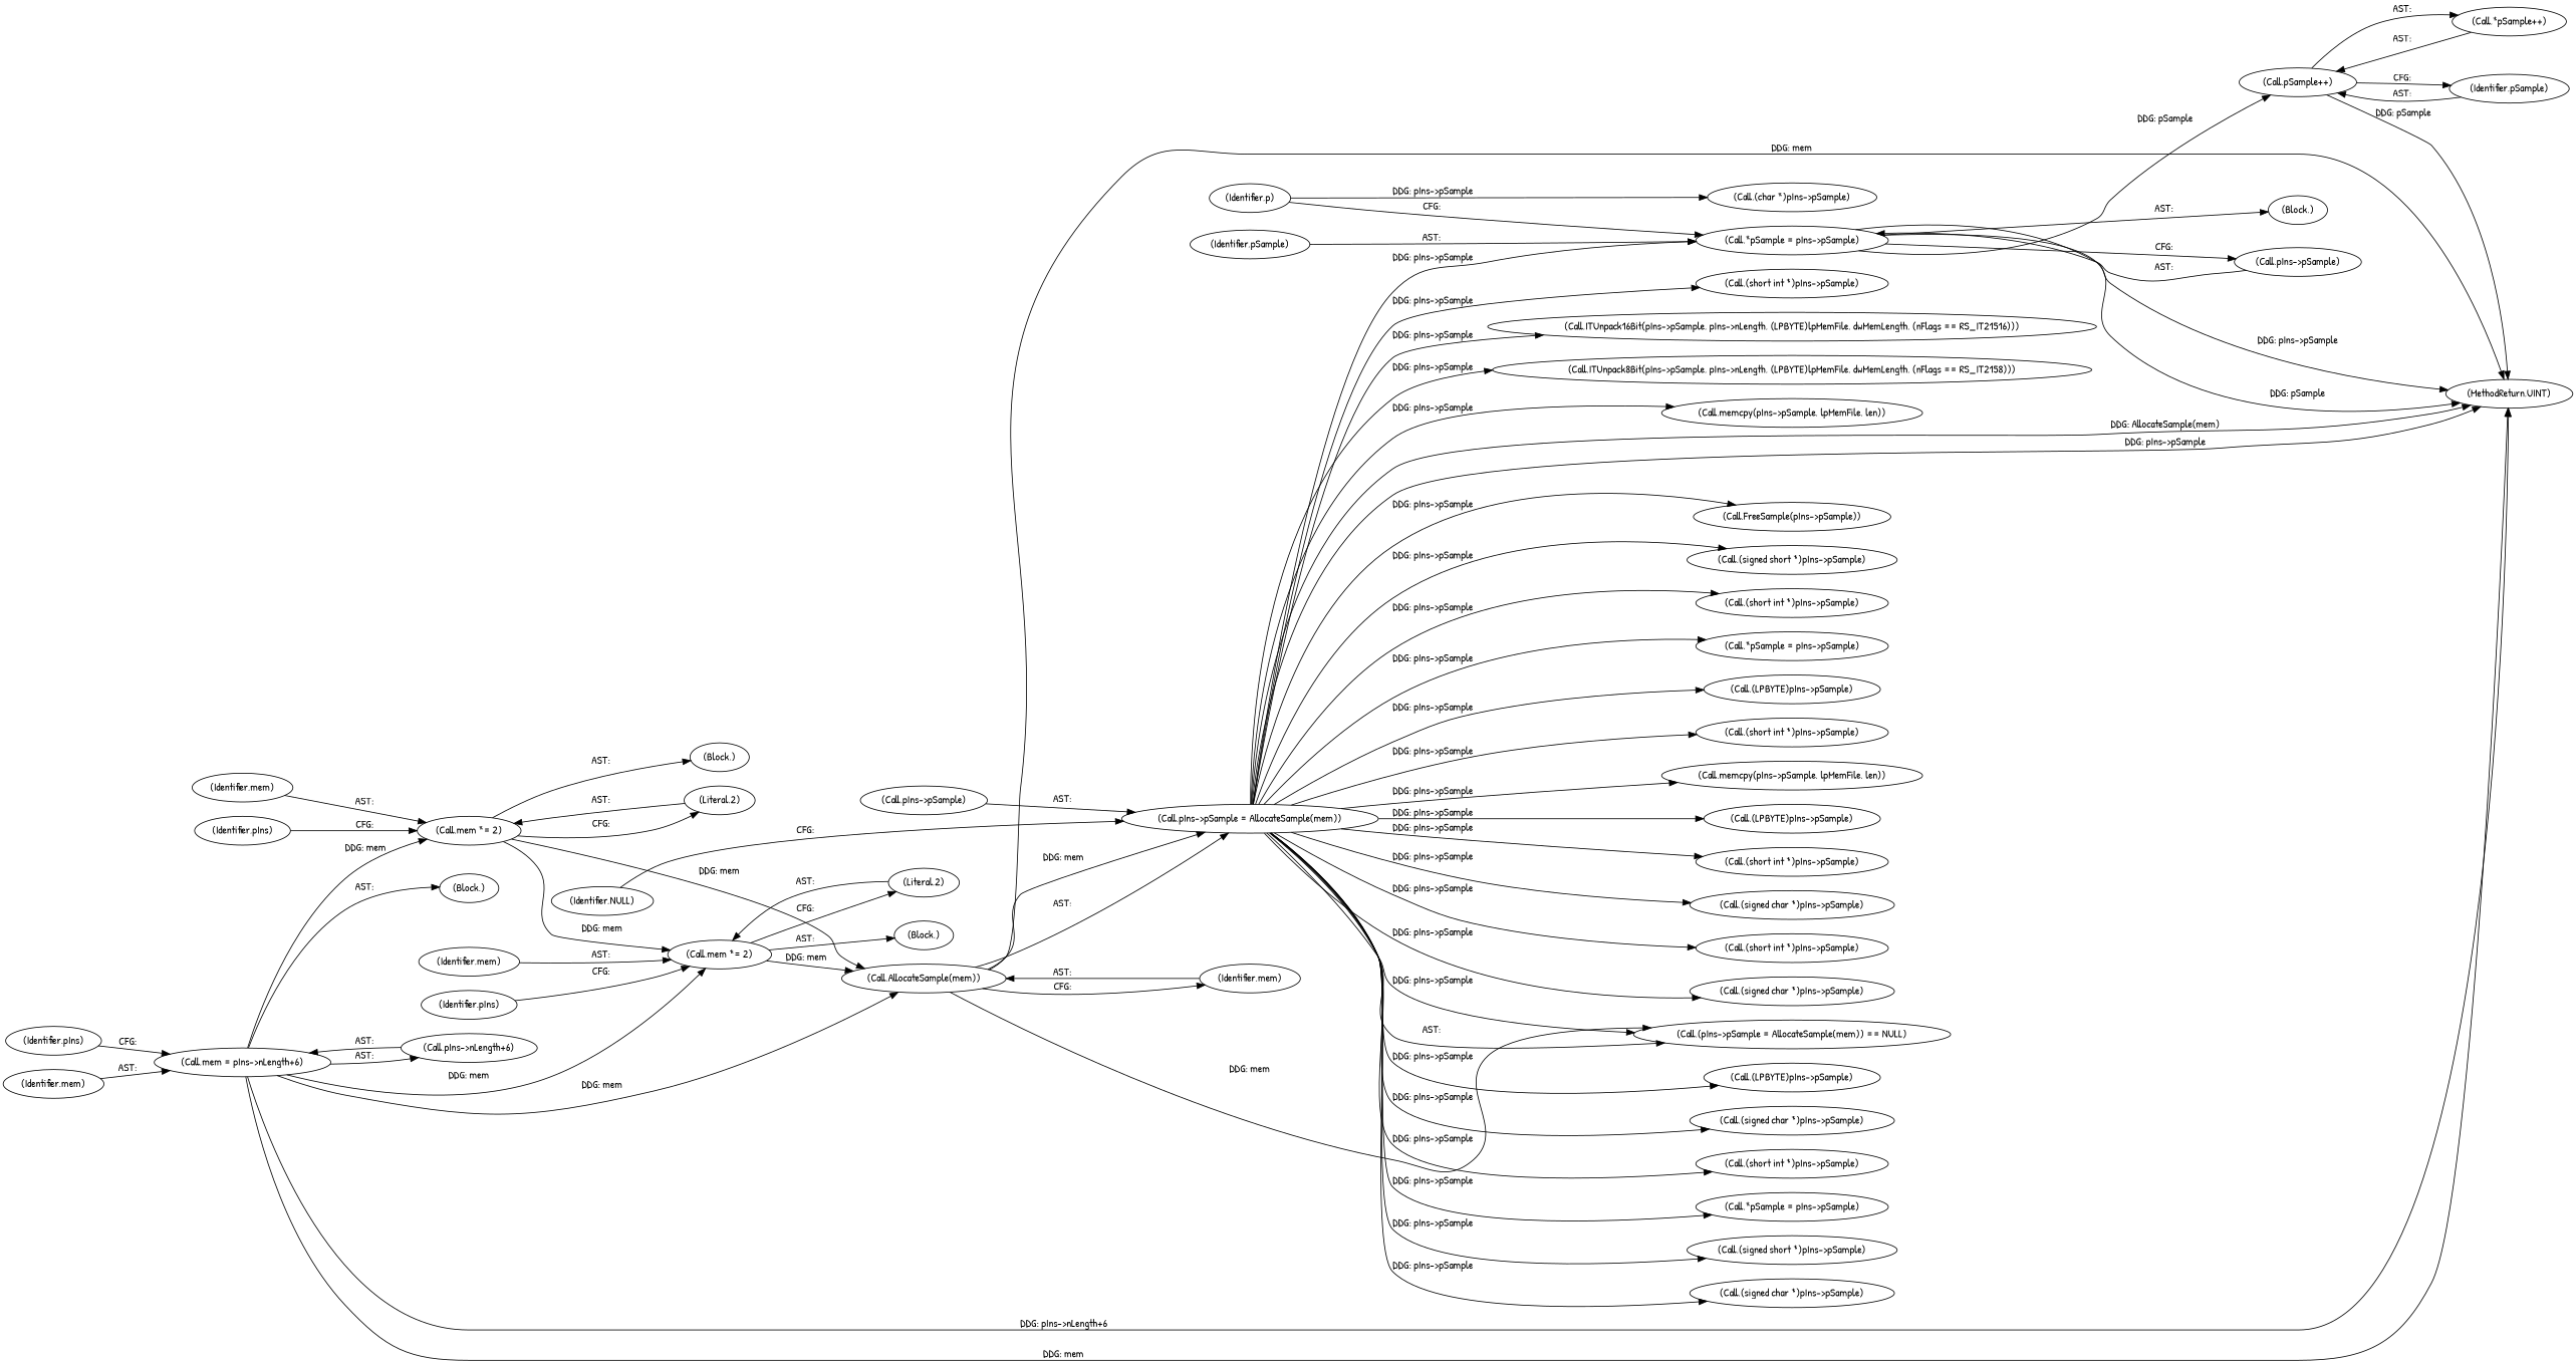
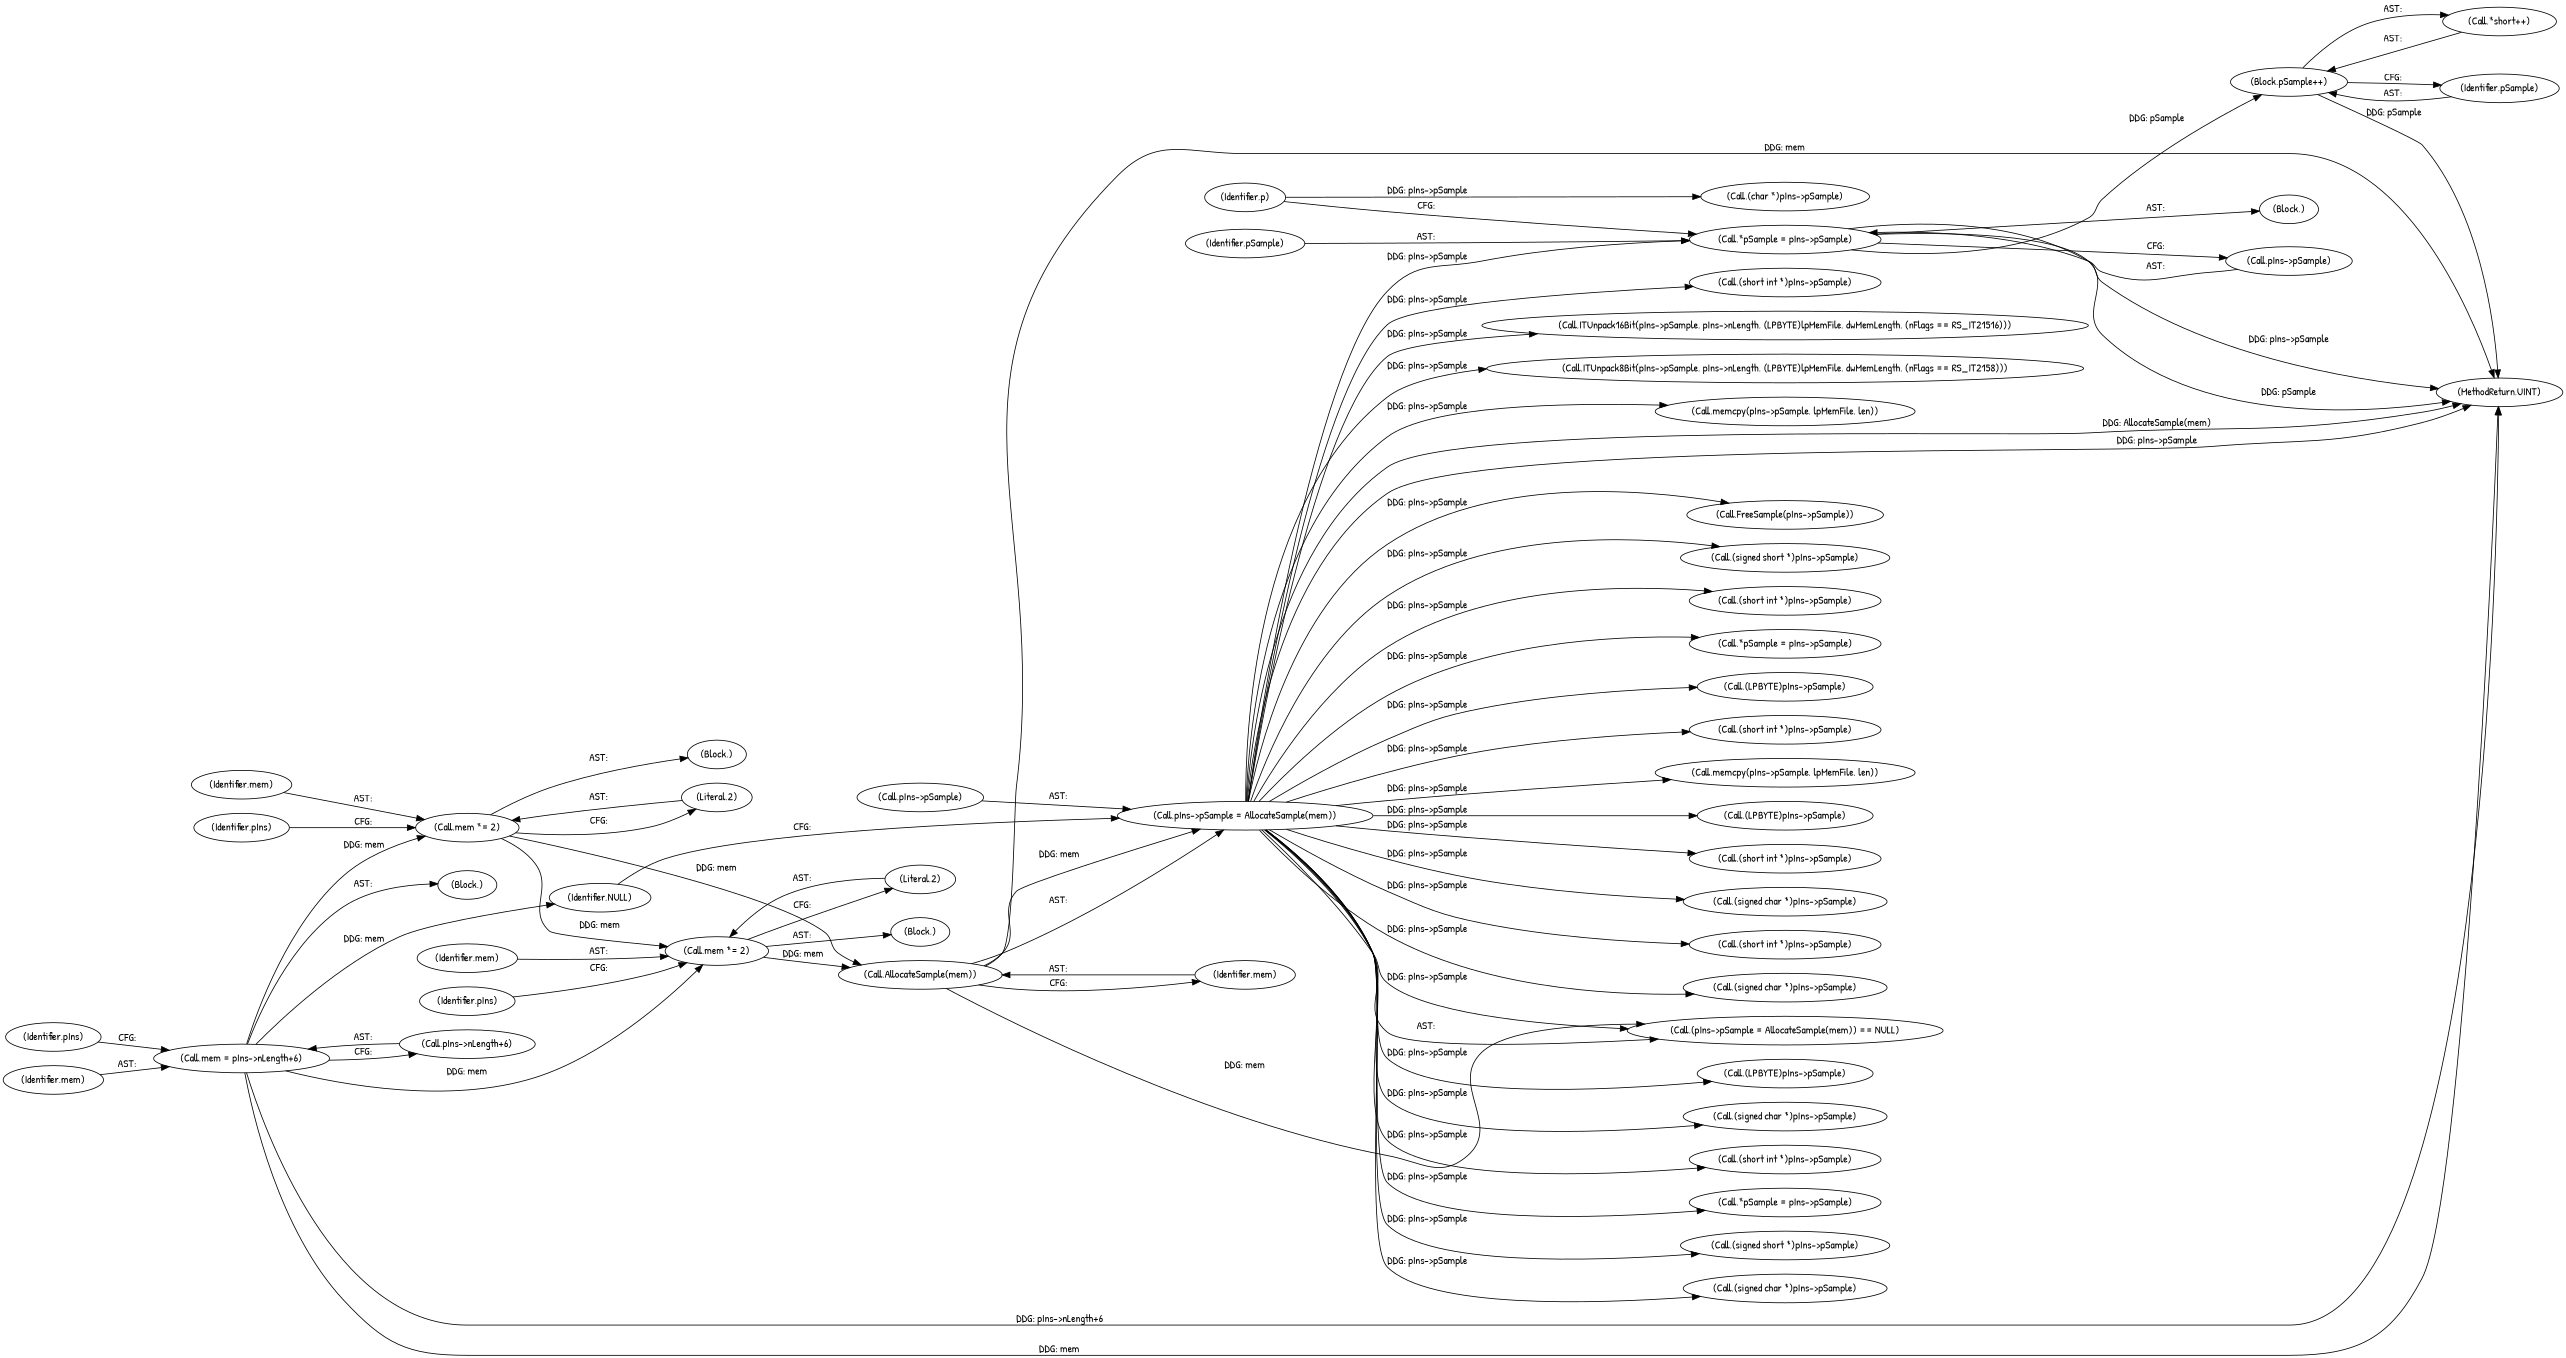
  digraph {
    fontname="Patrick Hand"
    rankdir=LR
    node [fontname="Patrick Hand"]
    edge [fontname="Patrick Hand"]
-   n1 [label="(Call,pSample++)"]
-   n2 [label="(Call,*pSample++)"]
+   n1 [label="(Block,pSample++)"]
+   n2 [label="(Call,*short++)"]
    n3 [label="(MethodReturn,UINT)"]
    n4 [label="(Identifier,pSample)"]
    n5 [label="(Call,*pSample = pIns->pSample)"]
    n6 [label="(Call,pIns->pSample)"]
    n7 [label="(Block,)"]
    n8 [label="(Call,pIns->pSample = AllocateSample(mem))"]
    n9 [label="(Call,(signed short *)pIns->pSample)"]
    n10 [label="(Call,(short int *)pIns->pSample)"]
    n11 [label="(Call,*pSample = pIns->pSample)"]
    n12 [label="(Call,(LPBYTE)pIns->pSample)"]
    n13 [label="(Call,(short int *)pIns->pSample)"]
    n14 [label="(Call,memcpy(pIns->pSample, lpMemFile, len))"]
    n15 [label="(Call,(LPBYTE)pIns->pSample)"]
    n16 [label="(Call,(short int *)pIns->pSample)"]
    n17 [label="(Call,(signed char *)pIns->pSample)"]
    n18 [label="(Call,(short int *)pIns->pSample)"]
    n19 [label="(Call,(signed char *)pIns->pSample)"]
    n20 [label="(Call,(pIns->pSample = AllocateSample(mem)) == NULL)"]
    n21 [label="(Call,(signed char *)pIns->pSample)"]
    n22 [label="(Call,(short int *)pIns->pSample)"]
    n23 [label="(Call,*pSample = pIns->pSample)"]
    n24 [label="(Call,(signed short *)pIns->pSample)"]
    n25 [label="(Call,(signed char *)pIns->pSample)"]
    n26 [label="(Call,(short int *)pIns->pSample)"]
    n27 [label="(Call,ITUnpack16Bit(pIns->pSample, pIns->nLength, (LPBYTE)lpMemFile, dwMemLength, (nFlags == RS_IT21516)))"]
    n28 [label="(Call,ITUnpack8Bit(pIns->pSample, pIns->nLength, (LPBYTE)lpMemFile, dwMemLength, (nFlags == RS_IT2158)))"]
    n29 [label="(Call,memcpy(pIns->pSample, lpMemFile, len))"]
    n30 [label="(Call,FreeSample(pIns->pSample))"]
    n31 [label="(Call,(LPBYTE)pIns->pSample)"]
    n32 [label="(Call,AllocateSample(mem))"]
    n33 [label="(Identifier,mem)"]
    n34 [label="(Call,(char *)pIns->pSample)"]
    n35 [label="(Call,mem *= 2)"]
    n36 [label="(Call,mem *= 2)"]
    n37 [label="(Literal,2)"]
    n38 [label="(Block,)"]
    n39 [label="(Block,)"]
    n40 [label="(Literal,2)"]
    n41 [label="(Call,mem = pIns->nLength+6)"]
    n42 [label="(Call,pIns->nLength+6)"]
    n43 [label="(Block,)"]
    n44 [label="(Identifier,pIns)"]
    n45 [label="(Identifier,mem)"]
    n46 [label="(Call,pIns->pSample)"]
    n47 [label="(Identifier,mem)"]
    n48 [label="(Identifier,pIns)"]
    n49 [label="(Identifier,pIns)"]
    n50 [label="(Identifier,NULL)"]
    n51 [label="(Identifier,pSample)"]
    n52 [label="(Identifier,mem)"]
    n53 [label="(Identifier,p)"]
    n1 -> n2 [label="AST: "]
    n1 -> n3 [label="DDG: pSample"]
    n1 -> n4 [label="CFG: "]
    n2 -> n1 [label="AST: "]
    n4 -> n1 [label="AST: "]
    n5 -> n1 [label="DDG: pSample"]
    n5 -> n3 [label="DDG: pSample"]
    n5 -> n3 [label="DDG: pIns->pSample"]
    n5 -> n6 [label="CFG: "]
    n5 -> n7 [label="AST: "]
    n6 -> n5 [label="AST: "]
    n8 -> n3 [label="DDG: AllocateSample(mem)"]
    n8 -> n3 [label="DDG: pIns->pSample"]
    n8 -> n5 [label="DDG: pIns->pSample"]
    n8 -> n9 [label="DDG: pIns->pSample"]
    n8 -> n10 [label="DDG: pIns->pSample"]
    n8 -> n11 [label="DDG: pIns->pSample"]
    n8 -> n12 [label="DDG: pIns->pSample"]
    n8 -> n13 [label="DDG: pIns->pSample"]
    n8 -> n14 [label="DDG: pIns->pSample"]
    n8 -> n15 [label="DDG: pIns->pSample"]
    n8 -> n16 [label="DDG: pIns->pSample"]
    n8 -> n17 [label="DDG: pIns->pSample"]
    n8 -> n18 [label="DDG: pIns->pSample"]
    n8 -> n19 [label="DDG: pIns->pSample"]
    n8 -> n20 [label="AST: "]
    n8 -> n20 [label="DDG: pIns->pSample"]
    n8 -> n21 [label="DDG: pIns->pSample"]
    n8 -> n22 [label="DDG: pIns->pSample"]
    n8 -> n23 [label="DDG: pIns->pSample"]
    n8 -> n24 [label="DDG: pIns->pSample"]
    n8 -> n25 [label="DDG: pIns->pSample"]
    n8 -> n26 [label="DDG: pIns->pSample"]
    n8 -> n27 [label="DDG: pIns->pSample"]
    n8 -> n28 [label="DDG: pIns->pSample"]
    n8 -> n29 [label="DDG: pIns->pSample"]
    n8 -> n30 [label="DDG: pIns->pSample"]
    n8 -> n31 [label="DDG: pIns->pSample"]
    n32 -> n3 [label="DDG: mem"]
    n32 -> n8 [label="AST: "]
    n32 -> n8 [label="DDG: mem"]
    n32 -> n20 [label="DDG: mem"]
    n32 -> n33 [label="CFG: "]
    n33 -> n32 [label="AST: "]
    n35 -> n32 [label="DDG: mem"]
    n35 -> n36 [label="DDG: mem"]
    n35 -> n37 [label="CFG: "]
    n35 -> n38 [label="AST: "]
    n36 -> n32 [label="DDG: mem"]
    n36 -> n39 [label="AST: "]
    n36 -> n40 [label="CFG: "]
    n37 -> n35 [label="AST: "]
    n40 -> n36 [label="AST: "]
    n41 -> n3 [label="DDG: pIns->nLength+6"]
    n41 -> n3 [label="DDG: mem"]
-   n41 -> n32 [label="DDG: mem"]
+   n41 -> n50 [label="DDG: mem"]
    n41 -> n35 [label="DDG: mem"]
    n41 -> n36 [label="DDG: mem"]
-   n41 -> n42 [label="AST: "]
+   n41 -> n42 [label="CFG: "]
    n41 -> n43 [label="AST: "]
    n42 -> n41 [label="AST: "]
    n44 -> n35 [label="CFG: "]
    n45 -> n35 [label="AST: "]
    n46 -> n8 [label="AST: "]
    n47 -> n36 [label="AST: "]
    n48 -> n41 [label="CFG: "]
    n49 -> n36 [label="CFG: "]
    n50 -> n8 [label="CFG: "]
    n51 -> n5 [label="AST: "]
    n52 -> n41 [label="AST: "]
    n53 -> n5 [label="CFG: "]
    n53 -> n34 [label="DDG: pIns->pSample"]
  }
